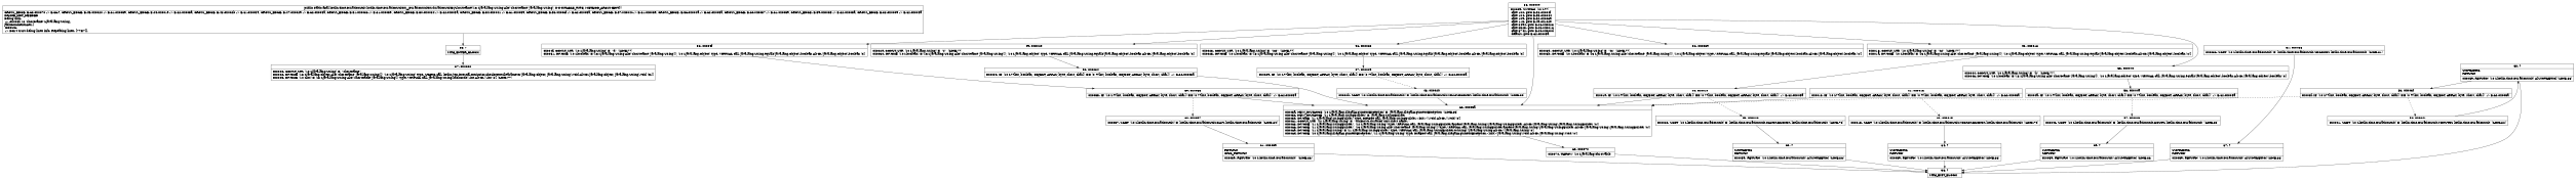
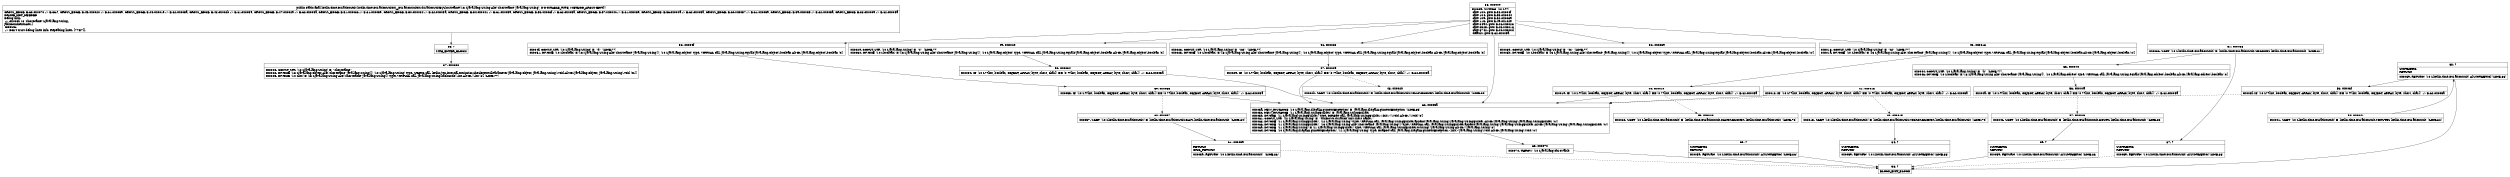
  digraph {
    node [shape=record]
    n1 [label="{35\:\ ?|MTH_ENTER_BLOCK\l}"]
    n2 [label="{37\:\ 0x0000|0x0000: CONST_STR  (r0 I:java.lang.String) =  \"shortName\" \l0x0002: INVOKE  (r3 I:java.lang.Object A[D('shortName' java.lang.String)]), (r0 I:java.lang.String) type: STATIC call: kotlin.jvm.internal.Intrinsics.checkNotNullParameter(java.lang.Object, java.lang.String):void A[MD:(java.lang.Object, java.lang.String):void (m)]\l0x0005: INVOKE  (r0 I:int) = (r3 I:java.lang.String A[D('shortName' java.lang.String)]) type: VIRTUAL call: java.lang.String.hashCode():int A[MD:():int (c)] (LINE:77)\l}"]
    n3 [label="{38\:\ 0x0009|0x0009: SWITCH  (r0 I:??)\l case 100: goto B:58:0x004f\l case 104: goto B:55:0x0044\l case 109: goto B:52:0x0039\l case 115: goto B:49:0x102e\l case 3494: goto B:46:0x0023\l case 3525: goto B:43:0x0018\l case 3742: goto B:40:0x000d\l default: goto B:62:0x005a \l}"]
    n4 [label="{43\:\ 0x0018|0x0018: CONST_STR  (r0 I:java.lang.String) =  \"ns\"  (LINE:77)\l0x001a: INVOKE  (r0 I:boolean) = (r3 I:java.lang.String A[D('shortName' java.lang.String)]), (r0 I:java.lang.Object) type: VIRTUAL call: java.lang.String.equals(java.lang.Object):boolean A[MD:(java.lang.Object):boolean (c)]\l}"]
    n5 [label="{46\:\ 0x0023|0x0023: CONST_STR  (r0 I:java.lang.String) =  \"ms\"  (LINE:77)\l0x0025: INVOKE  (r0 I:boolean) = (r3 I:java.lang.String A[D('shortName' java.lang.String)]), (r0 I:java.lang.Object) type: VIRTUAL call: java.lang.String.equals(java.lang.Object):boolean A[MD:(java.lang.Object):boolean (c)]\l}"]
    n6 [label="{49\:\ 0x002e|0x002e: CONST_STR  (r0 I:java.lang.String) =  \"s\"  (LINE:77)\l0x0030: INVOKE  (r0 I:boolean) = (r3 I:java.lang.String A[D('shortName' java.lang.String)]), (r0 I:java.lang.Object) type: VIRTUAL call: java.lang.String.equals(java.lang.Object):boolean A[MD:(java.lang.Object):boolean (c)]\l}"]
    n7 [label="{52\:\ 0x0039|0x0039: CONST_STR  (r0 I:java.lang.String) =  \"m\"  (LINE:77)\l0x003b: INVOKE  (r0 I:boolean) = (r3 I:java.lang.String A[D('shortName' java.lang.String)]), (r0 I:java.lang.Object) type: VIRTUAL call: java.lang.String.equals(java.lang.Object):boolean A[MD:(java.lang.Object):boolean (c)]\l}"]
    n8 [label="{55\:\ 0x0044|0x0044: CONST_STR  (r0 I:java.lang.String) =  \"h\"  (LINE:77)\l0x0046: INVOKE  (r0 I:boolean) = (r3 I:java.lang.String A[D('shortName' java.lang.String)]), (r0 I:java.lang.Object) type: VIRTUAL call: java.lang.String.equals(java.lang.Object):boolean A[MD:(java.lang.Object):boolean (c)]\l}"]
    n9 [label="{58\:\ 0x004f|0x004f: CONST_STR  (r0 I:java.lang.String) =  \"d\"  (LINE:77)\l0x0051: INVOKE  (r0 I:boolean) = (r3 I:java.lang.String A[D('shortName' java.lang.String)]), (r0 I:java.lang.Object) type: VIRTUAL call: java.lang.String.equals(java.lang.Object):boolean A[MD:(java.lang.Object):boolean (c)]\l}"]
    n10 [label="{62\:\ 0x005a|0x005a: NEW_INSTANCE  (r0 I:java.lang.IllegalArgumentException) =  java.lang.IllegalArgumentException  (LINE:85)\l0x005c: NEW_INSTANCE  (r1 I:java.lang.StringBuilder) =  java.lang.StringBuilder \l0x005e: INVOKE  (r1 I:java.lang.StringBuilder) type: DIRECT call: java.lang.StringBuilder.\<init\>():void A[MD:():void (c)]\l0x0061: CONST_STR  (r2 I:java.lang.String) =  \"Unknown duration unit short name: \" \l0x0063: INVOKE  (r1 I:java.lang.StringBuilder), (r2 I:java.lang.String) type: VIRTUAL call: java.lang.StringBuilder.append(java.lang.String):java.lang.StringBuilder A[MD:(java.lang.String):java.lang.StringBuilder (c)]\l0x0066: INVOKE  (r1 I:java.lang.StringBuilder), (r3 I:java.lang.String A[D('shortName' java.lang.String)]) type: VIRTUAL call: java.lang.StringBuilder.append(java.lang.String):java.lang.StringBuilder A[MD:(java.lang.String):java.lang.StringBuilder (c)]\l0x0069: INVOKE  (r1 I:java.lang.String) = (r1 I:java.lang.StringBuilder) type: VIRTUAL call: java.lang.StringBuilder.toString():java.lang.String A[MD:():java.lang.String (c)]\l0x006d: INVOKE  (r0 I:java.lang.IllegalArgumentException), (r1 I:java.lang.String) type: DIRECT call: java.lang.IllegalArgumentException.\<init\>(java.lang.String):void A[MD:(java.lang.String):void (c)]\l}"]
    n11 [label="{44\:\ 0x001e|0x001e: IF  (r0 I:??[int, boolean, OBJECT, ARRAY, byte, short, char]) == (0 ??[int, boolean, OBJECT, ARRAY, byte, short, char])  \-\> B:62:0x005a \l}"]
    n12 [label="{47\:\ 0x0029|0x0029: IF  (r0 I:??[int, boolean, OBJECT, ARRAY, byte, short, char]) == (0 ??[int, boolean, OBJECT, ARRAY, byte, short, char])  \-\> B:62:0x005a \l}"]
    n13 [label="{50\:\ 0x0034|0x0034: IF  (r0 I:??[int, boolean, OBJECT, ARRAY, byte, short, char]) == (0 ??[int, boolean, OBJECT, ARRAY, byte, short, char])  \-\> B:62:0x005a \l}"]
    n14 [label="{56\:\ 0x004a|0x004a: IF  (r0 I:??[int, boolean, OBJECT, ARRAY, byte, short, char]) == (0 ??[int, boolean, OBJECT, ARRAY, byte, short, char])  \-\> B:62:0x005a \l}"]
    n15 [label="{59\:\ 0x0055|0x0055: IF  (r0 I:??[int, boolean, OBJECT, ARRAY, byte, short, char]) == (0 ??[int, boolean, OBJECT, ARRAY, byte, short, char])  \-\> B:62:0x005a \l}"]
    n16 [label="{63\:\ 0x0070|0x0070: THROW  (r0 I:java.lang.Throwable) \l}"]
    n17 [label="{41\:\ 0x0013|0x0013: IF  (r0 I:??[int, boolean, OBJECT, ARRAY, byte, short, char]) == (0 ??[int, boolean, OBJECT, ARRAY, byte, short, char])  \-\> B:62:0x005a \l}"]
    n18 [label="{42\:\ 0x0015|0x0015: SGET  (r0 I:kotlin.time.DurationUnit) =  kotlin.time.DurationUnit.MICROSECONDS kotlin.time.DurationUnit  (LINE:79)\l}"]
    n19 [label="{64\:\ ?|SYNTHETIC\lRETURN\l|0x0059: RETURN  (r0 I:kotlin.time.DurationUnit) A[SYNTHETIC] (LINE:86)\l}"]
-   n20 [label="{36\:\ ?|MTH_EXIT_BLOCK\l}"]
+   n20 [label="{36\:\ ?|BLOCK_EXIT_BLOCK\l}"]
    n21 [label="{45\:\ 0x0020|0x0020: SGET  (r0 I:kotlin.time.DurationUnit) =  kotlin.time.DurationUnit.NANOSECONDS kotlin.time.DurationUnit  (LINE:78)\l}"]
    n22 [label="{65\:\ ?|SYNTHETIC\lRETURN\l|0x0059: RETURN  (r0 I:kotlin.time.DurationUnit) A[SYNTHETIC] (LINE:86)\l}"]
    n23 [label="{48\:\ 0x002b|0x002b: SGET  (r0 I:kotlin.time.DurationUnit) =  kotlin.time.DurationUnit.MILLISECONDS kotlin.time.DurationUnit  (LINE:80)\l}"]
    n24 [label="{51\:\ 0x0036|0x0036: SGET  (r0 I:kotlin.time.DurationUnit) =  kotlin.time.DurationUnit.SECONDS kotlin.time.DurationUnit  (LINE:81)\l}"]
    n25 [label="{67\:\ ?|SYNTHETIC\lRETURN\l|0x0059: RETURN  (r0 I:kotlin.time.DurationUnit) A[SYNTHETIC] (LINE:86)\l}"]
    n26 [label="{53\:\ 0x003f|0x003f: IF  (r0 I:??[int, boolean, OBJECT, ARRAY, byte, short, char]) == (0 ??[int, boolean, OBJECT, ARRAY, byte, short, char])  \-\> B:62:0x005a \l}"]
    n27 [label="{54\:\ 0x0041|0x0041: SGET  (r0 I:kotlin.time.DurationUnit) =  kotlin.time.DurationUnit.MINUTES kotlin.time.DurationUnit  (LINE:82)\l}"]
    n28 [label="{68\:\ ?|SYNTHETIC\lRETURN\l|0x0059: RETURN  (r0 I:kotlin.time.DurationUnit) A[SYNTHETIC] (LINE:86)\l}"]
    n29 [label="{57\:\ 0x004c|0x004c: SGET  (r0 I:kotlin.time.DurationUnit) =  kotlin.time.DurationUnit.HOURS kotlin.time.DurationUnit  (LINE:83)\l}"]
    n30 [label="{69\:\ ?|SYNTHETIC\lRETURN\l|0x0059: RETURN  (r0 I:kotlin.time.DurationUnit) A[SYNTHETIC] (LINE:86)\l}"]
    n31 [label="{60\:\ 0x0057|0x0057: SGET  (r0 I:kotlin.time.DurationUnit) =  kotlin.time.DurationUnit.DAYS kotlin.time.DurationUnit  (LINE:84)\l}"]
    n32 [label="{61\:\ 0x0059|RETURN\lORIG_RETURN\l|0x0059: RETURN  (r0 I:kotlin.time.DurationUnit)  (LINE:86)\l}"]
    n33 [label="{public static final kotlin.time.DurationUnit kotlin.time.DurationUnitKt__DurationUnitKt.durationUnitByShortName((r3 I:java.lang.String A[D('shortName' java.lang.String), IMMUTABLE_TYPE, METHOD_ARGUMENT]))  | CROSS_EDGE: B:63:0x0070 \-\> B:36:?, CROSS_EDGE: B:45:0x0020 \-\> B:61:0x0059, CROSS_EDGE: B:44:0x001e \-\> B:62:0x005a, CROSS_EDGE: B:48:0x002b \-\> B:61:0x0059, CROSS_EDGE: B:47:0x0029 \-\> B:62:0x005a, CROSS_EDGE: B:51:0x0036 \-\> B:61:0x0059, CROSS_EDGE: B:50:0x0034 \-\> B:62:0x005a, CROSS_EDGE: B:54:0x0041 \-\> B:61:0x0059, CROSS_EDGE: B:53:0x003f \-\> B:62:0x005a, CROSS_EDGE: B:57:0x004c \-\> B:61:0x0059, CROSS_EDGE: B:56:0x004a \-\> B:62:0x005a, CROSS_EDGE: B:60:0x0057 \-\> B:61:0x0059, CROSS_EDGE: B:59:0x0055 \-\> B:62:0x005a, CROSS_EDGE: B:38:0x0009 \-\> B:62:0x005a\lINLINE_NOT_NEEDED\lDebug Info:\l  \-1 \-0x008f: r3 'shortName' Ljava\/lang\/String;\lJadxCommentsAttr\{\l DEBUG: \l \-\> Don't trust debug lines info. Repeating lines: [77=7]\}\l}"]
    n1 -> n2
    n3 -> n4
    n3 -> n5
    n3 -> n6
    n3 -> n7
-   n3 -> n8
+   n24 -> n8
    n3 -> n9
    n3 -> n10
    n4 -> n11
    n5 -> n12
    n6 -> n13
    n8 -> n14
    n9 -> n15
    n10 -> n16
    n11 -> n10
    n11 -> n21 [style=dashed]
-   n23 -> n10
+   n12 -> n10
    n12 -> n23 [style=dashed]
    n13 -> n10
    n14 -> n29 [style=dashed]
    n15 -> n10
    n15 -> n31 [style=dashed]
    n16 -> n20
    n17 -> n10
    n17 -> n18 [style=dashed]
    n18 -> n19
-   n19 -> n20
-   n21 -> n22
    n22 -> n20
    n24 -> n25
-   n25 -> n20
+   n25 -> n20 [style=dashed]
    n26 -> n10 [style=dashed]
-   n26 -> n27 [style=dashed]
    n27 -> n28
    n28 -> n20
    n28 -> n26
    n29 -> n30
    n30 -> n20
    n31 -> n32
-   n32 -> n20
+   n32 -> n20 [style=dashed]
    n33 -> n1
  }
